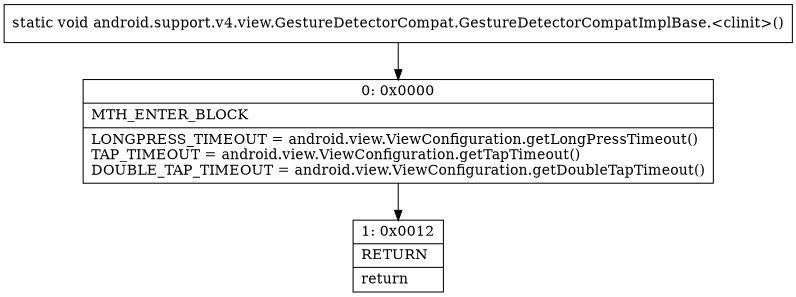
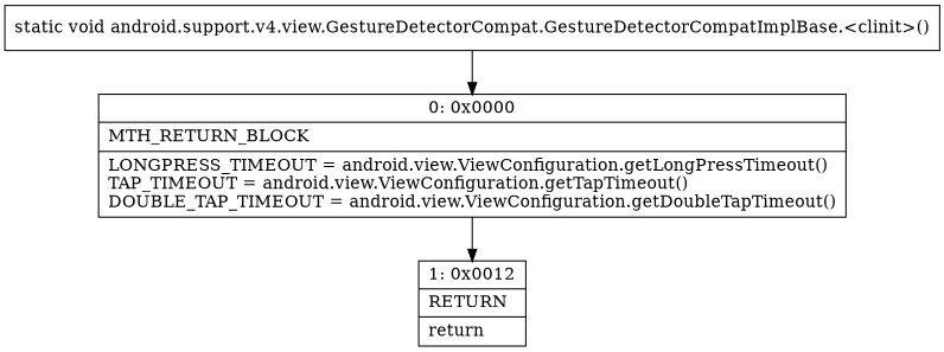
  digraph {
    node [shape=record]
-   n1 [label="{0\:\ 0x0000|MTH_ENTER_BLOCK\l|LONGPRESS_TIMEOUT = android.view.ViewConfiguration.getLongPressTimeout()\lTAP_TIMEOUT = android.view.ViewConfiguration.getTapTimeout()\lDOUBLE_TAP_TIMEOUT = android.view.ViewConfiguration.getDoubleTapTimeout()\l}"]
+   n1 [label="{0\:\ 0x0000|MTH_RETURN_BLOCK\l|LONGPRESS_TIMEOUT = android.view.ViewConfiguration.getLongPressTimeout()\lTAP_TIMEOUT = android.view.ViewConfiguration.getTapTimeout()\lDOUBLE_TAP_TIMEOUT = android.view.ViewConfiguration.getDoubleTapTimeout()\l}"]
    n2 [label="{1\:\ 0x0012|RETURN\l|return\l}"]
    n3 [label="{static void android.support.v4.view.GestureDetectorCompat.GestureDetectorCompatImplBase.\<clinit\>() }"]
    n1 -> n2
    n3 -> n1
  }
